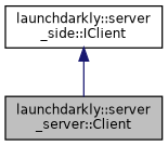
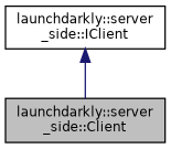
  digraph {
    node [color=black fontname=Helvetica fontsize=10 shape=record style=filled]
-   n1 [fillcolor=grey75 fontcolor=black height=0.2 label="launchdarkly::server\l_server::Client" width=0.4]
+   n1 [fillcolor=grey75 fontcolor=black height=0.2 label="launchdarkly::server\l_side::Client" width=0.4]
    n2 [fillcolor=white height=0.2 label="launchdarkly::server\l_side::IClient" width=0.4]
    n2 -> n1 [color=midnightblue dir=back fontname=Helvetica fontsize=10 labelfontname=Helvetica labelfontsize=10 style=solid]
  }
